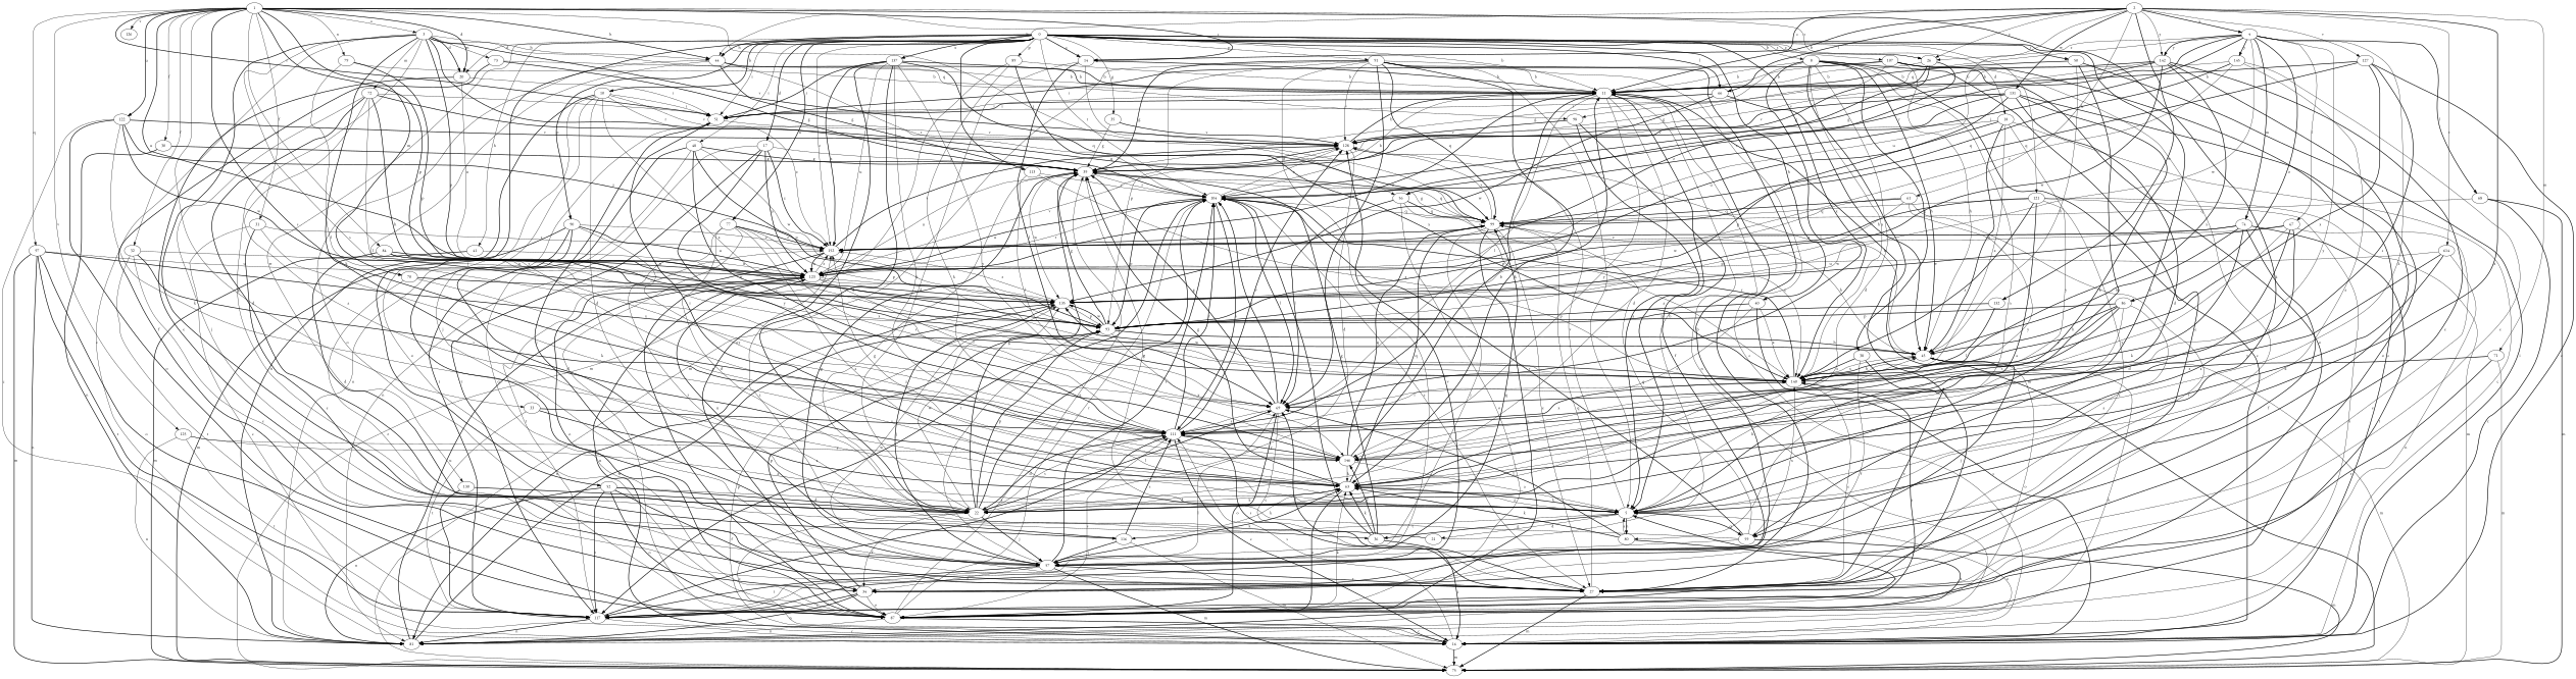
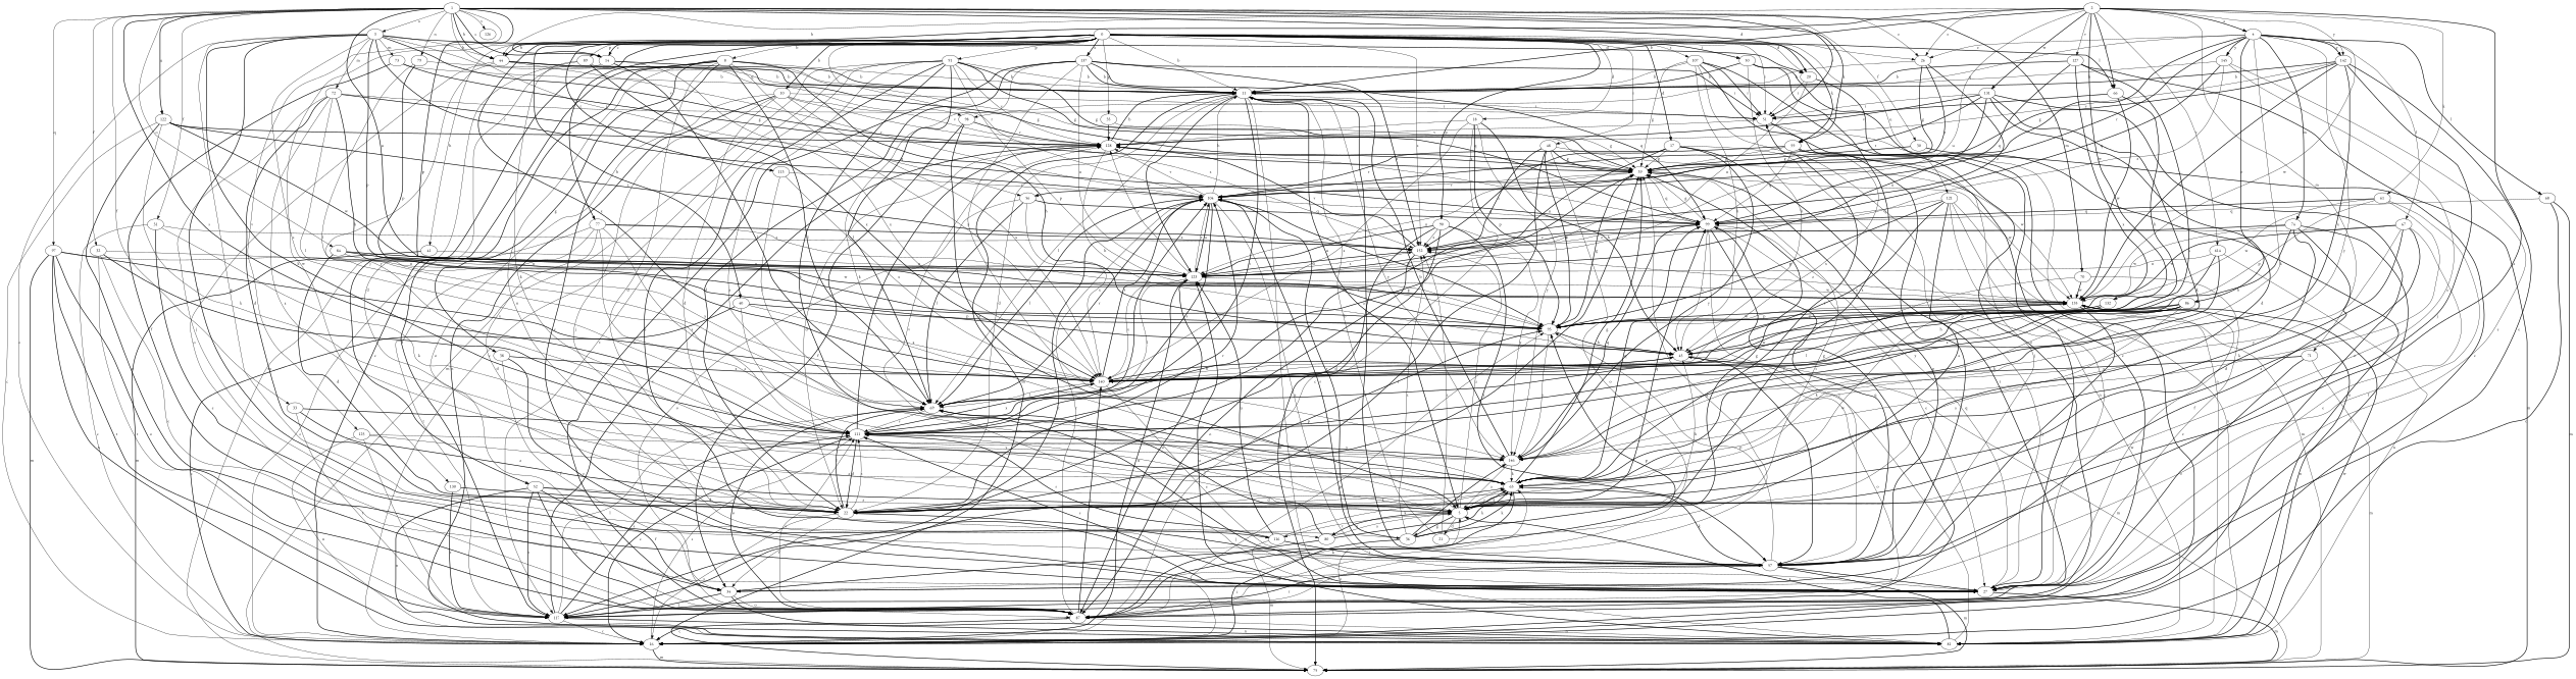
  strict digraph {
    fontname="EB Garamond"
    node [fontname="EB Garamond"]
    edge [fontname="EB Garamond" style=bold]
    0
    8
    10
    11
    14
    17
    18
    20
    26
    35
    40
    41
    44
    48
    50
    51
    52
    59
    66
    77
    89
    90
    91
    104
    107
    113
    121
    130
    137
    140
    152
    16
    45
    80
    22
    27
    38
    39
    69
    117
    128
    57
    81
    87
    111
    123
    5
    146
    75
    93
    135
    34
    99
    63
    1
    3
    30
    31
    32
    33
    56
    70
    79
    84
    97
    122
    125
    126
    36
    72
    73
    98
    116
    2
    4
    61
    71
    n78 [label=614]
    127
    131
    132
    142
    67
    68
    74
    86
    145
    21
    0 -> 8 [label=b style=solid]
    0 -> 10 [label=b]
    0 -> 11 [label=b style=solid]
    0 -> 14 [label=c]
    0 -> 17 [label=d]
    0 -> 18 [label=d style=solid]
    0 -> 20 [label=d style=solid]
    0 -> 26 [label=e style=solid]
    0 -> 35 [label=g style=solid]
    0 -> 40 [label=h]
    0 -> 41 [label=h style=solid]
    0 -> 44 [label=h]
    0 -> 48 [label=i style=solid]
    0 -> 50 [label=i]
    0 -> 51 [label=i style=solid]
    0 -> 52 [label=j]
    0 -> 59 [label=k]
    0 -> 66 [label=l]
    0 -> 77 [label=n]
    0 -> 89 [label=p style=solid]
    0 -> 90 [label=p]
    0 -> 91 [label=p style=solid]
    0 -> 104 [label=r style=solid]
    0 -> 107 [label=s style=solid]
    0 -> 113 [label=t]
    0 -> 121 [label=u style=solid]
    0 -> 130 [label=w style=solid]
    0 -> 137 [label=x]
    0 -> 140 [label=x]
    0 -> 152 [label=z style=solid]
    8 -> 11 [label=b style=solid]
    8 -> 140 [label=x style=solid]
    8 -> 16 [label=c]
    8 -> 45 [label=h]
    8 -> 80 [label=n style=solid]
    8 -> 22 [label=d style=solid]
    8 -> 27 [label=e]
    8 -> 38 [label=g]
    8 -> 39 [label=g style=solid]
    8 -> 69 [label=l]
    8 -> 117 [label=t]
    10 -> 51 [label=i style=solid]
    10 -> 140 [label=x style=solid]
    10 -> 152 [label=z style=solid]
    10 -> 22 [label=d style=solid]
    10 -> 128 [label=v style=solid]
    10 -> 57 [label=j style=solid]
    10 -> 81 [label=n]
    10 -> 87 [label=o style=solid]
    11 -> 51 [label=i style=solid]
    11 -> 22 [label=d style=solid]
    11 -> 69 [label=l style=solid]
    11 -> 81 [label=n style=solid]
    11 -> 111 [label=s]
    11 -> 123 [label=u]
    11 -> 5 [label=a]
    11 -> 146 [label=y style=solid]
    11 -> 75 [label=m]
    14 -> 11 [label=b]
    14 -> 140 [label=x style=solid]
    14 -> 22 [label=d style=solid]
    14 -> 69 [label=l]
    17 -> 152 [label=z]
    17 -> 39 [label=g style=solid]
    17 -> 117 [label=t]
    17 -> 81 [label=n style=solid]
    17 -> 123 [label=u]
    17 -> 146 [label=y]
    18 -> 140 [label=x style=solid]
    18 -> 16 [label=c style=solid]
    18 -> 45 [label=h]
    18 -> 128 [label=v style=solid]
    18 -> 146 [label=y style=solid]
    18 -> 93 [label=p]
    20 -> 51 [label=i style=solid]
    20 -> 27 [label=e]
    20 -> 123 [label=u style=solid]
    26 -> 11 [label=b style=solid]
    26 -> 104 [label=r]
    26 -> 152 [label=z]
    26 -> 39 [label=g]
    35 -> 39 [label=g style=solid]
    35 -> 128 [label=v]
    40 -> 140 [label=x style=solid]
    40 -> 16 [label=c]
    40 -> 111 [label=s style=solid]
    40 -> 93 [label=p]
    41 -> 123 [label=u style=solid]
    41 -> 75 [label=m]
    44 -> 11 [label=b]
    44 -> 104 [label=r style=solid]
    44 -> 39 [label=g]
    44 -> 87 [label=o style=solid]
    44 -> 146 [label=y style=solid]
    48 -> 39 [label=g]
    48 -> 117 [label=t]
    48 -> 87 [label=o style=solid]
    48 -> 111 [label=s]
    48 -> 93 [label=p]
    48 -> 135 [label=w style=solid]
    50 -> 11 [label=b]
    50 -> 16 [label=i]
    50 -> 45 [label=h style=solid]
    50 -> 5 [label=a]
    51 -> 128 [label=v style=solid]
    51 -> 57 [label=j]
    51 -> 81 [label=n style=solid]
    52 -> 22 [label=d]
    52 -> 117 [label=t]
    52 -> 81 [label=n]
    52 -> 87 [label=o]
    52 -> 5 [label=a style=solid]
    52 -> 34 [label=f]
    59 -> 104 [label=r]
    59 -> 140 [label=x style=solid]
    59 -> 39 [label=g style=solid]
    59 -> 57 [label=j style=solid]
    59 -> 75 [label=m]
    59 -> 99 [label=q style=solid]
    66 -> 51 [label=i]
    66 -> 45 [label=h]
    66 -> 135 [label=w]
    77 -> 152 [label=z]
    77 -> 16 [label=c style=solid]
    77 -> 22 [label=d style=solid]
    77 -> 117 [label=t style=solid]
    77 -> 111 [label=s style=solid]
    77 -> 5 [label=a style=solid]
    77 -> 93 [label=p style=solid]
    89 -> 11 [label=b style=solid]
    89 -> 140 [label=x]
    89 -> 75 [label=m style=solid]
    89 -> 63 [label=k style=solid]
    90 -> 152 [label=z style=solid]
    90 -> 22 [label=d]
    90 -> 57 [label=j]
    90 -> 123 [label=u]
    90 -> 146 [label=y style=solid]
    90 -> 75 [label=m]
    91 -> 11 [label=b style=solid]
    91 -> 16 [label=c style=solid]
    91 -> 27 [label=e]
    91 -> 39 [label=g]
    91 -> 69 [label=l]
    91 -> 117 [label=t style=solid]
    91 -> 128 [label=v style=solid]
    91 -> 5 [label=a style=solid]
    91 -> 75 [label=m style=solid]
    91 -> 93 [label=p style=solid]
    91 -> 99 [label=q]
    91 -> 63 [label=k]
    104 -> 11 [label=b style=solid]
    104 -> 27 [label=e style=solid]
    104 -> 69 [label=l]
    104 -> 117 [label=t]
    104 -> 128 [label=v style=solid]
    104 -> 111 [label=s]
    104 -> 123 [label=u]
    104 -> 93 [label=p]
    104 -> 99 [label=q style=solid]
    107 -> 11 [label=b style=solid]
    107 -> 51 [label=i]
    107 -> 16 [label=c]
    107 -> 45 [label=h style=solid]
    107 -> 27 [label=e style=solid]
    107 -> 39 [label=g style=solid]
    107 -> 87 [label=o]
    113 -> 104 [label=r style=solid]
    113 -> 140 [label=x style=solid]
    113 -> 69 [label=l style=solid]
    121 -> 140 [label=x]
    121 -> 27 [label=e style=solid]
    121 -> 81 [label=n style=solid]
    121 -> 5 [label=a]
    121 -> 75 [label=m style=solid]
    121 -> 93 [label=p]
    121 -> 99 [label=q style=solid]
    130 -> 22 [label=d]
    130 -> 117 [label=t]
    137 -> 11 [label=b]
    137 -> 51 [label=i]
    137 -> 152 [label=z]
    137 -> 22 [label=d]
    137 -> 87 [label=o]
    137 -> 123 [label=u style=solid]
    137 -> 146 [label=y style=solid]
    137 -> 99 [label=q]
    137 -> 63 [label=k style=solid]
    140 -> 104 [label=r]
    140 -> 45 [label=h]
    140 -> 27 [label=e style=solid]
    140 -> 69 [label=l style=solid]
    140 -> 135 [label=w]
    152 -> 128 [label=v]
    152 -> 87 [label=o]
    152 -> 123 [label=u]
    16 -> 111 [label=s style=solid]
    16 -> 123 [label=u]
    16 -> 5 [label=a style=solid]
    16 -> 75 [label=m]
    16 -> 93 [label=p style=solid]
    45 -> 140 [label=x style=solid]
    45 -> 57 [label=j]
    45 -> 87 [label=o style=solid]
    45 -> 75 [label=m style=solid]
    80 -> 69 [label=l]
    80 -> 87 [label=o]
    80 -> 5 [label=a style=solid]
    80 -> 63 [label=k]
    22 -> 104 [label=r]
    22 -> 16 [label=c style=solid]
    22 -> 39 [label=g]
    22 -> 69 [label=l]
    22 -> 57 [label=j]
    22 -> 111 [label=s style=solid]
    22 -> 93 [label=p]
    22 -> 135 [label=w style=solid]
    22 -> 34 [label=f style=solid]
    22 -> 63 [label=k style=solid]
    27 -> 69 [label=l]
    27 -> 111 [label=s]
    27 -> 75 [label=m]
    27 -> 135 [label=w style=solid]
    27 -> 99 [label=q style=solid]
    38 -> 140 [label=x]
    38 -> 27 [label=e]
    38 -> 34 [label=f style=solid]
    39 -> 104 [label=r style=solid]
    39 -> 123 [label=u style=solid]
    39 -> 135 [label=w style=solid]
    39 -> 99 [label=q style=solid]
    69 -> 104 [label=r]
    69 -> 27 [label=e style=solid]
    69 -> 39 [label=g]
    69 -> 87 [label=o]
    69 -> 111 [label=s style=solid]
    117 -> 16 [label=c style=solid]
    117 -> 69 [label=l style=solid]
    117 -> 128 [label=v]
    117 -> 81 [label=n]
    117 -> 111 [label=s]
    128 -> 11 [label=b]
    128 -> 45 [label=h style=solid]
    128 -> 22 [label=d style=solid]
    128 -> 39 [label=g]
    57 -> 11 [label=b]
    57 -> 104 [label=r]
    57 -> 27 [label=e]
    57 -> 39 [label=g]
    57 -> 117 [label=t]
    57 -> 75 [label=m]
    57 -> 93 [label=p style=solid]
    57 -> 34 [label=f style=solid]
    57 -> 99 [label=q]
    57 -> 63 [label=k]
    81 -> 45 [label=h style=solid]
    81 -> 123 [label=u]
    81 -> 5 [label=a]
    81 -> 135 [label=w]
    87 -> 104 [label=r style=solid]
    87 -> 140 [label=x]
    87 -> 16 [label=c]
    87 -> 39 [label=g style=solid]
    87 -> 81 [label=n style=solid]
    87 -> 111 [label=s style=solid]
    87 -> 63 [label=k style=solid]
    111 -> 104 [label=r]
    111 -> 140 [label=x]
    111 -> 16 [label=c]
    111 -> 22 [label=d]
    111 -> 128 [label=v]
    111 -> 146 [label=y]
    123 -> 104 [label=r style=solid]
    123 -> 140 [label=x style=solid]
    123 -> 152 [label=z style=solid]
    123 -> 69 [label=l style=solid]
    123 -> 128 [label=v style=solid]
    123 -> 87 [label=o]
    123 -> 135 [label=w style=solid]
    5 -> 152 [label=z style=solid]
    5 -> 45 [label=h style=solid]
    5 -> 80 [label=n]
    5 -> 128 [label=v style=solid]
-   5 -> 59 [label=q]
+   5 -> 99 [label=q]
    5 -> 63 [label=k]
    5 -> 36 [label=g]
    5 -> 116 [label=t style=solid]
    5 -> 21 [label=d style=solid]
    146 -> 11 [label=b]
    146 -> 5 [label=a style=solid]
    146 -> 99 [label=q]
    146 -> 63 [label=k style=solid]
    93 -> 45 [label=h]
    93 -> 39 [label=g]
    93 -> 146 [label=y style=solid]
    93 -> 135 [label=w]
    135 -> 152 [label=z style=solid]
    135 -> 57 [label=j]
    135 -> 81 [label=n]
    135 -> 93 [label=p style=solid]
    34 -> 117 [label=t]
    34 -> 81 [label=n]
    34 -> 87 [label=o style=solid]
    34 -> 93 [label=p]
    99 -> 152 [label=z]
    99 -> 45 [label=h style=solid]
    99 -> 27 [label=e style=solid]
    99 -> 39 [label=g style=solid]
    99 -> 128 [label=v style=solid]
    99 -> 57 [label=j style=solid]
    99 -> 87 [label=o]
    63 -> 51 [label=i]
    63 -> 22 [label=d style=solid]
    63 -> 39 [label=g]
    63 -> 87 [label=o]
    63 -> 5 [label=a style=solid]
    63 -> 99 [label=q]
    1 -> 14 [label=c]
    1 -> 20 [label=d]
    1 -> 26 [label=e style=solid]
    1 -> 44 [label=h]
    1 -> 51 [label=i]
    1 -> 59 [label=k]
    1 -> 111 [label=s]
    1 -> 123 [label=u]
    1 -> 93 [label=p]
    1 -> 3 [label=a style=solid]
    1 -> 30 [label=f style=solid]
    1 -> 31 [label=f style=solid]
    1 -> 32 [label=f style=solid]
    1 -> 33 [label=f style=solid]
    1 -> 56 [label=j style=solid]
    1 -> 70 [label=m]
    1 -> 79 [label=n style=solid]
    1 -> 84 [label=o style=solid]
    1 -> 97 [label=q style=solid]
    1 -> 122 [label=u]
    1 -> 125 [label=v style=solid]
    1 -> 126 [label=v style=solid]
    3 -> 20 [label=d]
    3 -> 44 [label=h style=solid]
    3 -> 104 [label=r]
    3 -> 16 [label=c style=solid]
    3 -> 128 [label=v]
    3 -> 111 [label=s style=solid]
    3 -> 93 [label=p]
    3 -> 63 [label=k]
    3 -> 36 [label=g style=solid]
    3 -> 72 [label=m style=solid]
    3 -> 73 [label=m style=solid]
    3 -> 98 [label=q style=solid]
    3 -> 116 [label=t]
    30 -> 39 [label=g]
    30 -> 81 [label=n]
    31 -> 152 [label=z style=solid]
    31 -> 16 [label=c style=solid]
    31 -> 27 [label=e]
    31 -> 63 [label=k style=solid]
    32 -> 27 [label=e style=solid]
    32 -> 117 [label=t style=solid]
    32 -> 111 [label=s]
    32 -> 123 [label=u style=solid]
    33 -> 117 [label=t style=solid]
    33 -> 111 [label=s]
    33 -> 5 [label=a]
    56 -> 140 [label=x style=solid]
    56 -> 69 [label=l]
    56 -> 87 [label=o style=solid]
    56 -> 99 [label=q]
    70 -> 27 [label=e style=solid]
    70 -> 146 [label=y style=solid]
    70 -> 135 [label=w]
    79 -> 11 [label=b style=solid]
    79 -> 69 [label=l style=solid]
    79 -> 93 [label=p]
    84 -> 140 [label=x style=solid]
    84 -> 22 [label=d]
    84 -> 123 [label=u]
    84 -> 135 [label=w]
    97 -> 140 [label=x]
    97 -> 117 [label=t]
    97 -> 81 [label=n]
    97 -> 87 [label=o]
    97 -> 123 [label=u style=solid]
    97 -> 75 [label=m]
    122 -> 152 [label=z]
    122 -> 16 [label=c style=solid]
    122 -> 128 [label=v]
    122 -> 87 [label=o]
    122 -> 135 [label=w]
    122 -> 63 [label=k style=solid]
    125 -> 117 [label=t style=solid]
    125 -> 81 [label=n style=solid]
    125 -> 5 [label=a style=solid]
    125 -> 146 [label=y style=solid]
    36 -> 104 [label=r]
    36 -> 152 [label=z style=solid]
    36 -> 16 [label=c]
    36 -> 39 [label=g]
    36 -> 146 [label=y]
    36 -> 63 [label=k]
    72 -> 51 [label=i style=solid]
    72 -> 45 [label=h]
    72 -> 22 [label=d]
    72 -> 69 [label=l style=solid]
    72 -> 57 [label=j style=solid]
    72 -> 5 [label=a style=solid]
    72 -> 99 [label=q]
    73 -> 11 [label=b style=solid]
    73 -> 39 [label=g]
    73 -> 34 [label=f]
    98 -> 128 [label=v]
    98 -> 5 [label=a]
    98 -> 34 [label=f]
    116 -> 57 [label=j]
    116 -> 111 [label=s]
    116 -> 123 [label=u]
    116 -> 75 [label=m style=solid]
    116 -> 63 [label=k style=solid]
    2 -> 11 [label=b]
    2 -> 14 [label=c]
    2 -> 26 [label=e style=solid]
    2 -> 44 [label=h style=solid]
    2 -> 66 [label=l]
    2 -> 123 [label=u style=solid]
    2 -> 5 [label=a]
    2 -> 4 [label=a]
    2 -> 61 [label=k style=solid]
    2 -> 71 [label=m style=solid]
    2 -> n78 [label=t style=solid]
    2 -> 127 [label=v style=solid]
    2 -> 131 [label=w]
    2 -> 132 [label=w]
    2 -> 142 [label=y style=solid]
    4 -> 26 [label=e style=solid]
    4 -> 104 [label=r]
    4 -> 146 [label=y style=solid]
    4 -> 135 [label=w style=solid]
    4 -> 63 [label=k style=solid]
    4 -> 56 [label=j]
    4 -> 98 [label=q style=solid]
    4 -> 142 [label=y]
    4 -> 67 [label=l style=solid]
    4 -> 68 [label=l]
    4 -> 74 [label=m]
    4 -> 86 [label=o]
    4 -> 145 [label=y]
    61 -> 146 [label=y style=solid]
    61 -> 93 [label=p style=solid]
    61 -> 135 [label=w style=solid]
    61 -> 34 [label=f style=solid]
    61 -> 99 [label=q]
    71 -> 140 [label=x]
    71 -> 27 [label=e]
    71 -> 75 [label=m style=solid]
    n78 -> 81 [label=n style=solid]
    n78 -> 123 [label=u style=solid]
    n78 -> 146 [label=y]
    n78 -> 63 [label=k]
    127 -> 11 [label=b]
    127 -> 140 [label=x]
    127 -> 16 [label=c]
    127 -> 111 [label=s]
    127 -> 99 [label=q]
    131 -> 51 [label=i style=solid]
    131 -> 104 [label=r]
    131 -> 22 [label=d]
    131 -> 128 [label=v]
    131 -> 87 [label=o]
    131 -> 123 [label=u]
    131 -> 63 [label=k]
    132 -> 69 [label=l]
    132 -> 93 [label=p]
    142 -> 11 [label=b]
    142 -> 140 [label=x]
    142 -> 27 [label=e]
    142 -> 39 [label=g]
    142 -> 128 [label=v style=solid]
    142 -> 57 [label=j]
    142 -> 135 [label=w]
    67 -> 152 [label=z style=solid]
    67 -> 22 [label=d]
    67 -> 27 [label=e style=solid]
    67 -> 5 [label=a]
    67 -> 146 [label=y style=solid]
    67 -> 135 [label=w]
    68 -> 16 [label=c]
    68 -> 75 [label=m]
    68 -> 99 [label=q style=solid]
    74 -> 152 [label=z]
    74 -> 45 [label=h]
    74 -> 117 [label=t]
    74 -> 135 [label=w style=solid]
    74 -> 34 [label=f]
    74 -> 63 [label=k]
    86 -> 140 [label=x]
    86 -> 45 [label=h]
    86 -> 111 [label=s]
    86 -> 5 [label=a style=solid]
    86 -> 93 [label=p]
    86 -> 63 [label=k style=solid]
    145 -> 11 [label=b style=solid]
    145 -> 152 [label=z style=solid]
    145 -> 27 [label=e style=solid]
    145 -> 5 [label=a style=solid]
    145 -> 99 [label=q]
    21 -> 11 [label=b style=solid]
    21 -> 152 [label=z style=solid]
    21 -> 39 [label=g style=solid]
  }
